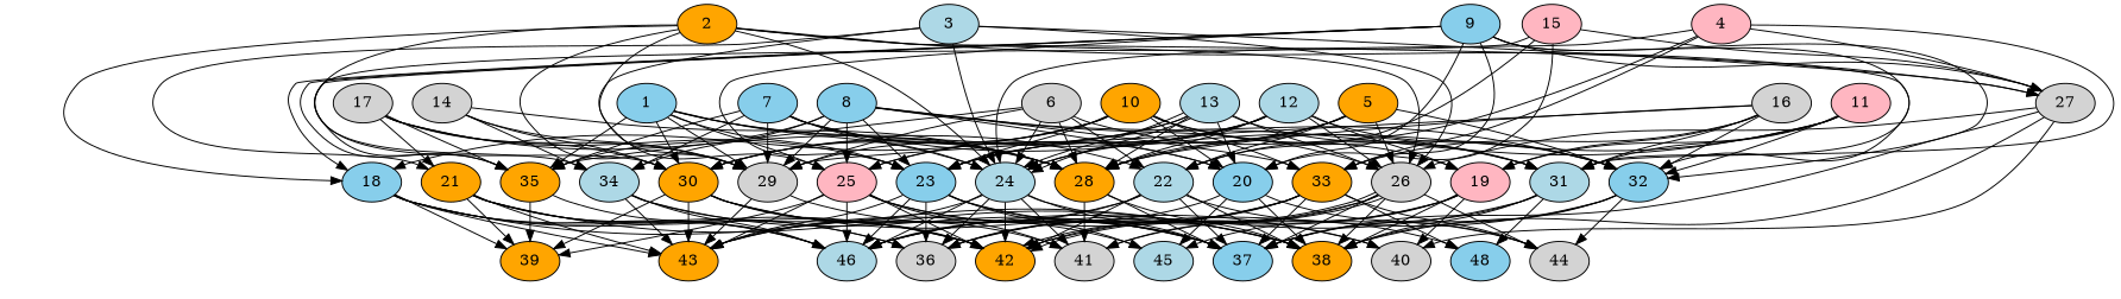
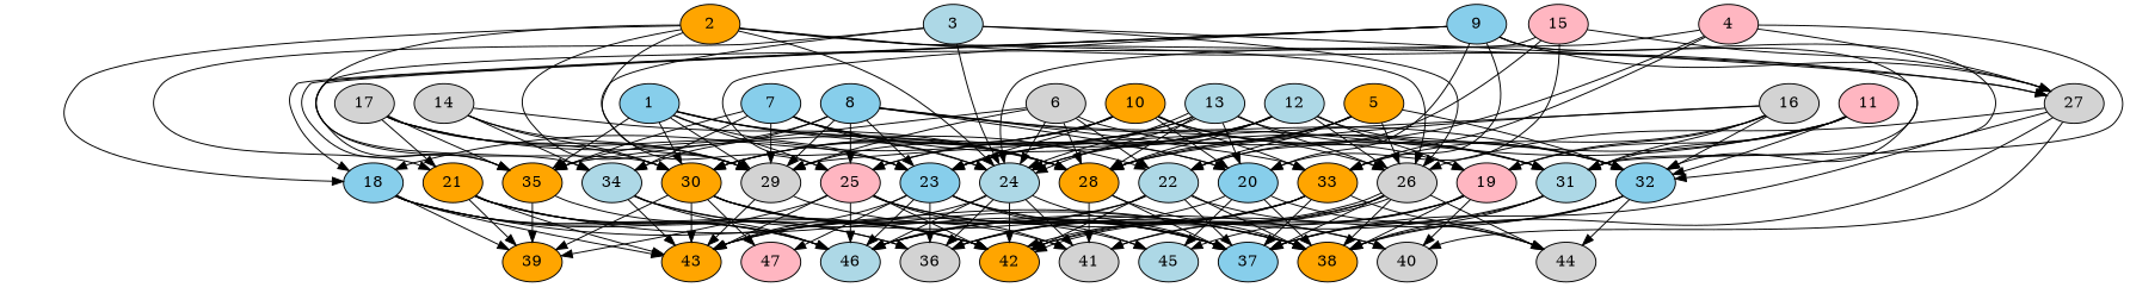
  digraph {
    node [alpha=0.19 fillcolor=orange style=filled]
    1 [alpha=0.01 expect_size=5797611607410411520 fillcolor=skyblue]
    22 [expect_size=7206728358666858135552 fillcolor=lightblue]
    23 [alpha=0.01 expect_size=4179184524903395840 fillcolor=skyblue]
    24 [alpha=0.12 expect_size=989200143538145920 fillcolor=lightblue]
    25 [alpha=0.07 expect_size=63735309874474096 fillcolor=lightpink]
    28 [alpha=0.16 expect_size=19240689878081048]
    29 [expect_size=27638354089213900 fillcolor=lightgrey]
    30 [alpha=0.15 expect_size=16525965837727694848000]
    35 [alpha=0.04 expect_size=13258327034946631237632]
    38 [alpha=0.08 expect_size=281071468018431648]
    42 [alpha=0.06 expect_size=35663331377899716]
    43 [expect_size=29670163056184652]
    46 [alpha=0.01 expect_size=47312065702948296 fillcolor=lightblue]
    44 [expect_size=642542253666950272 fillcolor=lightgrey]
    37 [alpha=0.15 expect_size=43100938683915520 fillcolor=skyblue]
    36 [alpha=0.13 expect_size=3239735530808391168 fillcolor=lightgrey]
    40 [alpha=0.01 expect_size=9364272865321232 fillcolor=lightgrey]
    45 [alpha=0.15 expect_size=2089583254352163072 fillcolor=lightblue]
+   47 [expect_size=18630229583934660 fillcolor=lightpink]
    41 [alpha=0.00 expect_size=600082377802067738624 fillcolor=lightgrey]
-   48 [alpha=0.06 expect_size=121919437201853120512 fillcolor=skyblue]
    39 [alpha=0.04 expect_size=1282971547531344896]
    2 [alpha=0.10 expect_size=498747325298523072]
    18 [alpha=0.05 expect_size=9998885806849776418816 fillcolor=skyblue]
    26 [alpha=0.03 expect_size=2441026832434078208 fillcolor=lightgrey]
    27 [alpha=0.14 expect_size=2876799322034786009088 fillcolor=lightgrey]
    32 [alpha=0.07 expect_size=39276258922006392 fillcolor=skyblue]
    3 [alpha=0.08 expect_size=5352358032280699904 fillcolor=lightblue]
    21 [alpha=0.06 expect_size=2761008425412824399872]
    4 [alpha=0.16 expect_size=1851727335962546536448 fillcolor=lightpink]
    31 [alpha=0.10 expect_size=1226386042420985856000 fillcolor=lightblue]
    33 [alpha=0.02 expect_size=41597153245568072]
    5 [alpha=0.00 expect_size=72518128900546352]
    6 [expect_size=325544406596297088 fillcolor=lightgrey]
    7 [alpha=0.17 expect_size=9880532577236493008896 fillcolor=skyblue]
    20 [alpha=0.07 expect_size=998437844355365120 fillcolor=skyblue]
    34 [alpha=0.05 expect_size=3070923952352089600 fillcolor=lightblue]
    8 [alpha=0.15 expect_size=126780775213375952 fillcolor=skyblue]
    9 [alpha=0.02 expect_size=16121176862788855791616 fillcolor=skyblue]
    10 [alpha=0.20 expect_size=98978061763930048]
    19 [alpha=0.16 expect_size=6426912406747169792 fillcolor=lightpink]
    11 [alpha=0.17 expect_size=2720420059541732851712 fillcolor=lightpink]
    12 [alpha=0.12 expect_size=262915250948072864 fillcolor=lightblue]
    13 [alpha=0.08 expect_size=286903236021977088000 fillcolor=lightblue]
    14 [alpha=0.12 expect_size=11465080321714063147008 fillcolor=lightgrey]
    15 [alpha=0.02 expect_size=1271634883249391360 fillcolor=lightpink]
    16 [alpha=0.04 expect_size=30556944016310704 fillcolor=lightgrey]
    17 [alpha=0.10 expect_size=2383842204536528384 fillcolor=lightgrey]
    1 -> 22
    1 -> 23
    1 -> 24
    1 -> 25
    1 -> 28
    1 -> 29
    1 -> 30
    1 -> 35
    22 -> 38
    22 -> 42
    22 -> 43
    22 -> 46
    22 -> 44
    22 -> 37
    23 -> 43
    23 -> 46
    23 -> 37
    23 -> 36
    23 -> 40
    23 -> 45
+   23 -> 47
    24 -> 42
    24 -> 43
    24 -> 46
    24 -> 37
    24 -> 36
    24 -> 41
-   24 -> 48
    25 -> 38
    25 -> 42
    25 -> 43
    25 -> 46
    25 -> 37
    25 -> 41
    25 -> 39
    28 -> 38
    28 -> 37
    28 -> 41
    29 -> 43
    29 -> 37
    30 -> 42
    30 -> 43
    30 -> 40
    30 -> 45
+   30 -> 47
    30 -> 41
    30 -> 39
    35 -> 46
    35 -> 39
    2 -> 24
    2 -> 25
    2 -> 29
    2 -> 30
    2 -> 18
    2 -> 26
    2 -> 27
    2 -> 32
    18 -> 38
    18 -> 42
    18 -> 43
    18 -> 46
    18 -> 36
    18 -> 39
    26 -> 38
    26 -> 42
    26 -> 42
    26 -> 46
    26 -> 44
    26 -> 37
    26 -> 41
    27 -> 38
    27 -> 37
    27 -> 40
    27 -> 26
    32 -> 38
    32 -> 42
    32 -> 44
    32 -> 37
    3 -> 24
    3 -> 29
    3 -> 26
    3 -> 27
    3 -> 21
    21 -> 38
    21 -> 42
    21 -> 43
    21 -> 46
    21 -> 36
    21 -> 39
    4 -> 22
    4 -> 24
    4 -> 27
    4 -> 31
    4 -> 33
    31 -> 38
    31 -> 46
    31 -> 37
-   31 -> 48
    33 -> 42
    33 -> 43
    33 -> 46
    33 -> 44
    33 -> 37
    33 -> 36
-   33 -> 48
    5 -> 22
    5 -> 23
    5 -> 24
    5 -> 28
    5 -> 26
    5 -> 32
    6 -> 22
    6 -> 24
    6 -> 28
    6 -> 29
    6 -> 35
    6 -> 31
    7 -> 24
    7 -> 28
    7 -> 29
    7 -> 35
    7 -> 31
    7 -> 20
    7 -> 34
    20 -> 38
    20 -> 44
    20 -> 36
    20 -> 45
    34 -> 42
    34 -> 43
    34 -> 46
    34 -> 37
    8 -> 23
    8 -> 25
    8 -> 29
    8 -> 35
    8 -> 26
    8 -> 32
    8 -> 33
    8 -> 20
    8 -> 34
    9 -> 23
    9 -> 35
    9 -> 18
    9 -> 27
    9 -> 32
    9 -> 31
    9 -> 33
    9 -> 20
    9 -> 34
    10 -> 23
    10 -> 29
    10 -> 30
    10 -> 18
    10 -> 32
    10 -> 33
    10 -> 20
    10 -> 19
    19 -> 38
    19 -> 36
    19 -> 40
    19 -> 45
    19 -> 41
    11 -> 23
    11 -> 28
    11 -> 32
    11 -> 31
    11 -> 19
    12 -> 23
    12 -> 24
    12 -> 25
    12 -> 28
    12 -> 30
    12 -> 26
    12 -> 32
    12 -> 19
    13 -> 24
    13 -> 24
    13 -> 25
    13 -> 28
    13 -> 30
    13 -> 26
    13 -> 31
    13 -> 20
    14 -> 28
    14 -> 29
    14 -> 30
    14 -> 34
    15 -> 22
    15 -> 35
    15 -> 27
    15 -> 20
    16 -> 28
    16 -> 29
    16 -> 32
    16 -> 31
    16 -> 33
    16 -> 19
    17 -> 23
    17 -> 28
    17 -> 29
    17 -> 30
    17 -> 35
    17 -> 21
  }
